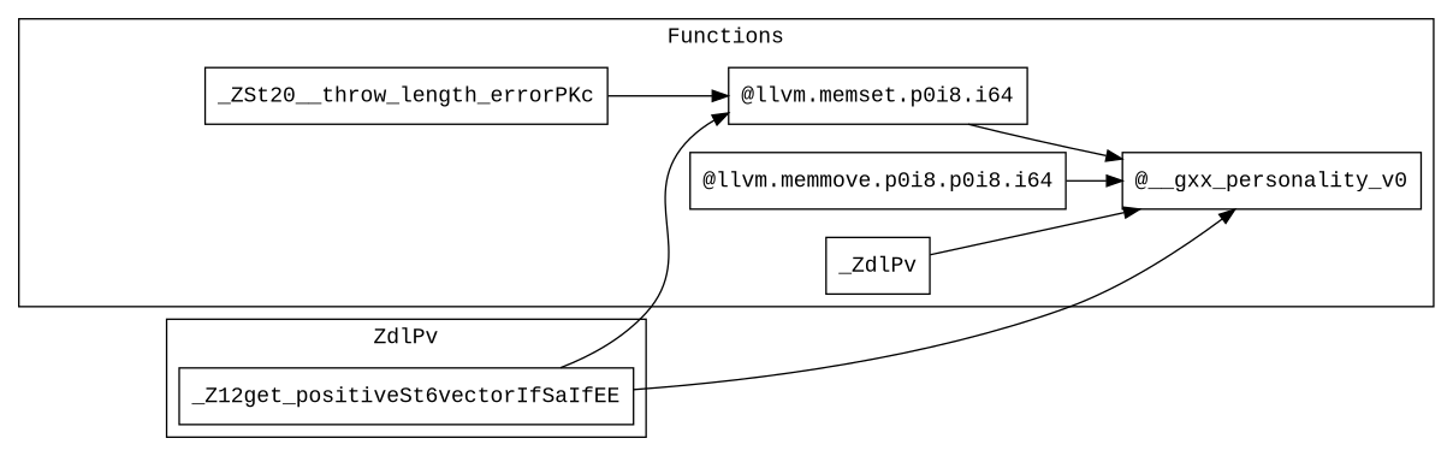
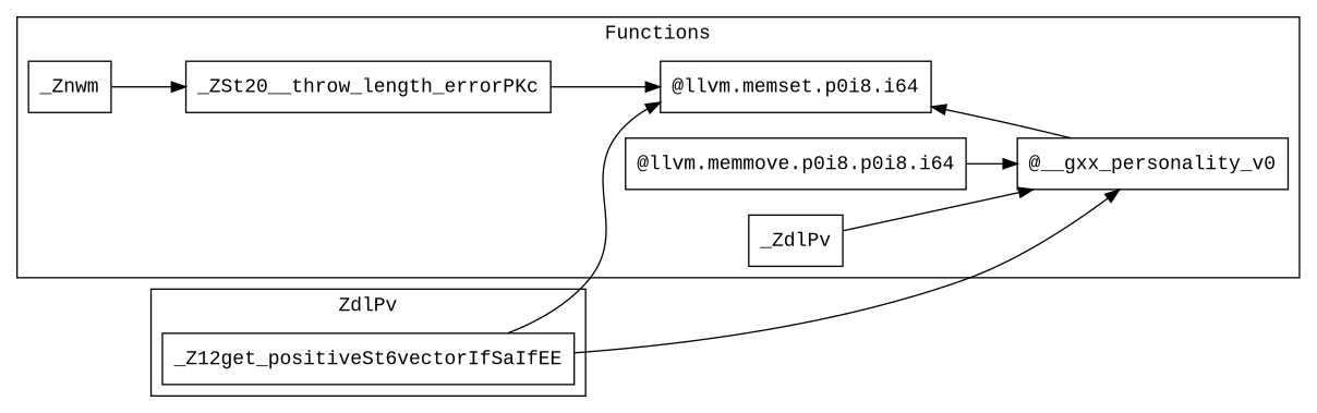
  digraph {
    fontname="Liberation Mono"
    rankdir=LR
    node [fontname="Liberation Mono" shape=rectangle]
    edge [fontname="Liberation Mono"]
    _ZSt20__throw_length_errorPKc
+   _Znwm
    "@llvm.memset.p0i8.i64"
    "@llvm.memmove.p0i8.p0i8.i64"
    "@__gxx_personality_v0"
    _ZdlPv
    _Z12get_positiveSt6vectorIfSaIfEE
    subgraph cluster_1 {
      label=Functions
      _ZSt20__throw_length_errorPKc
+     _Znwm
      "@llvm.memset.p0i8.i64"
      "@llvm.memmove.p0i8.p0i8.i64"
      "@__gxx_personality_v0"
      _ZdlPv
    }
    subgraph cluster_2 {
      label=ZdlPv
      _Z12get_positiveSt6vectorIfSaIfEE
    }
    _ZSt20__throw_length_errorPKc -> "@llvm.memset.p0i8.i64"
-   "@llvm.memset.p0i8.i64" -> "@__gxx_personality_v0"
+   _Znwm -> _ZSt20__throw_length_errorPKc
+   "@__gxx_personality_v0" -> "@llvm.memset.p0i8.i64"
    "@llvm.memmove.p0i8.p0i8.i64" -> "@__gxx_personality_v0"
    _ZdlPv -> "@__gxx_personality_v0"
    _Z12get_positiveSt6vectorIfSaIfEE -> "@llvm.memset.p0i8.i64"
    _Z12get_positiveSt6vectorIfSaIfEE -> "@__gxx_personality_v0"
  }
